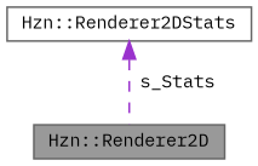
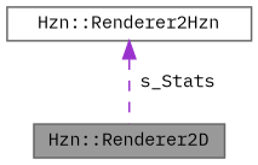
  digraph {
    fontname="IBM Plex Mono"
    node [color=gray40 fontname="IBM Plex Mono" fontsize=10 shape=box style=filled]
    n1 [fillcolor=grey60 fontcolor=black height=0.2 label="Hzn::Renderer2D" width=0.4]
-   n2 [fillcolor=white height=0.2 label="Hzn::Renderer2DStats" width=0.4]
+   n2 [fillcolor=white height=0.2 label="Hzn::Renderer2Hzn" width=0.4]
    n2 -> n1 [color=darkorchid3 dir=back fontname="IBM Plex Mono" fontsize=10 label=" s_Stats" labelfontname=Helvetica labelfontsize=10 style=dashed]
  }
